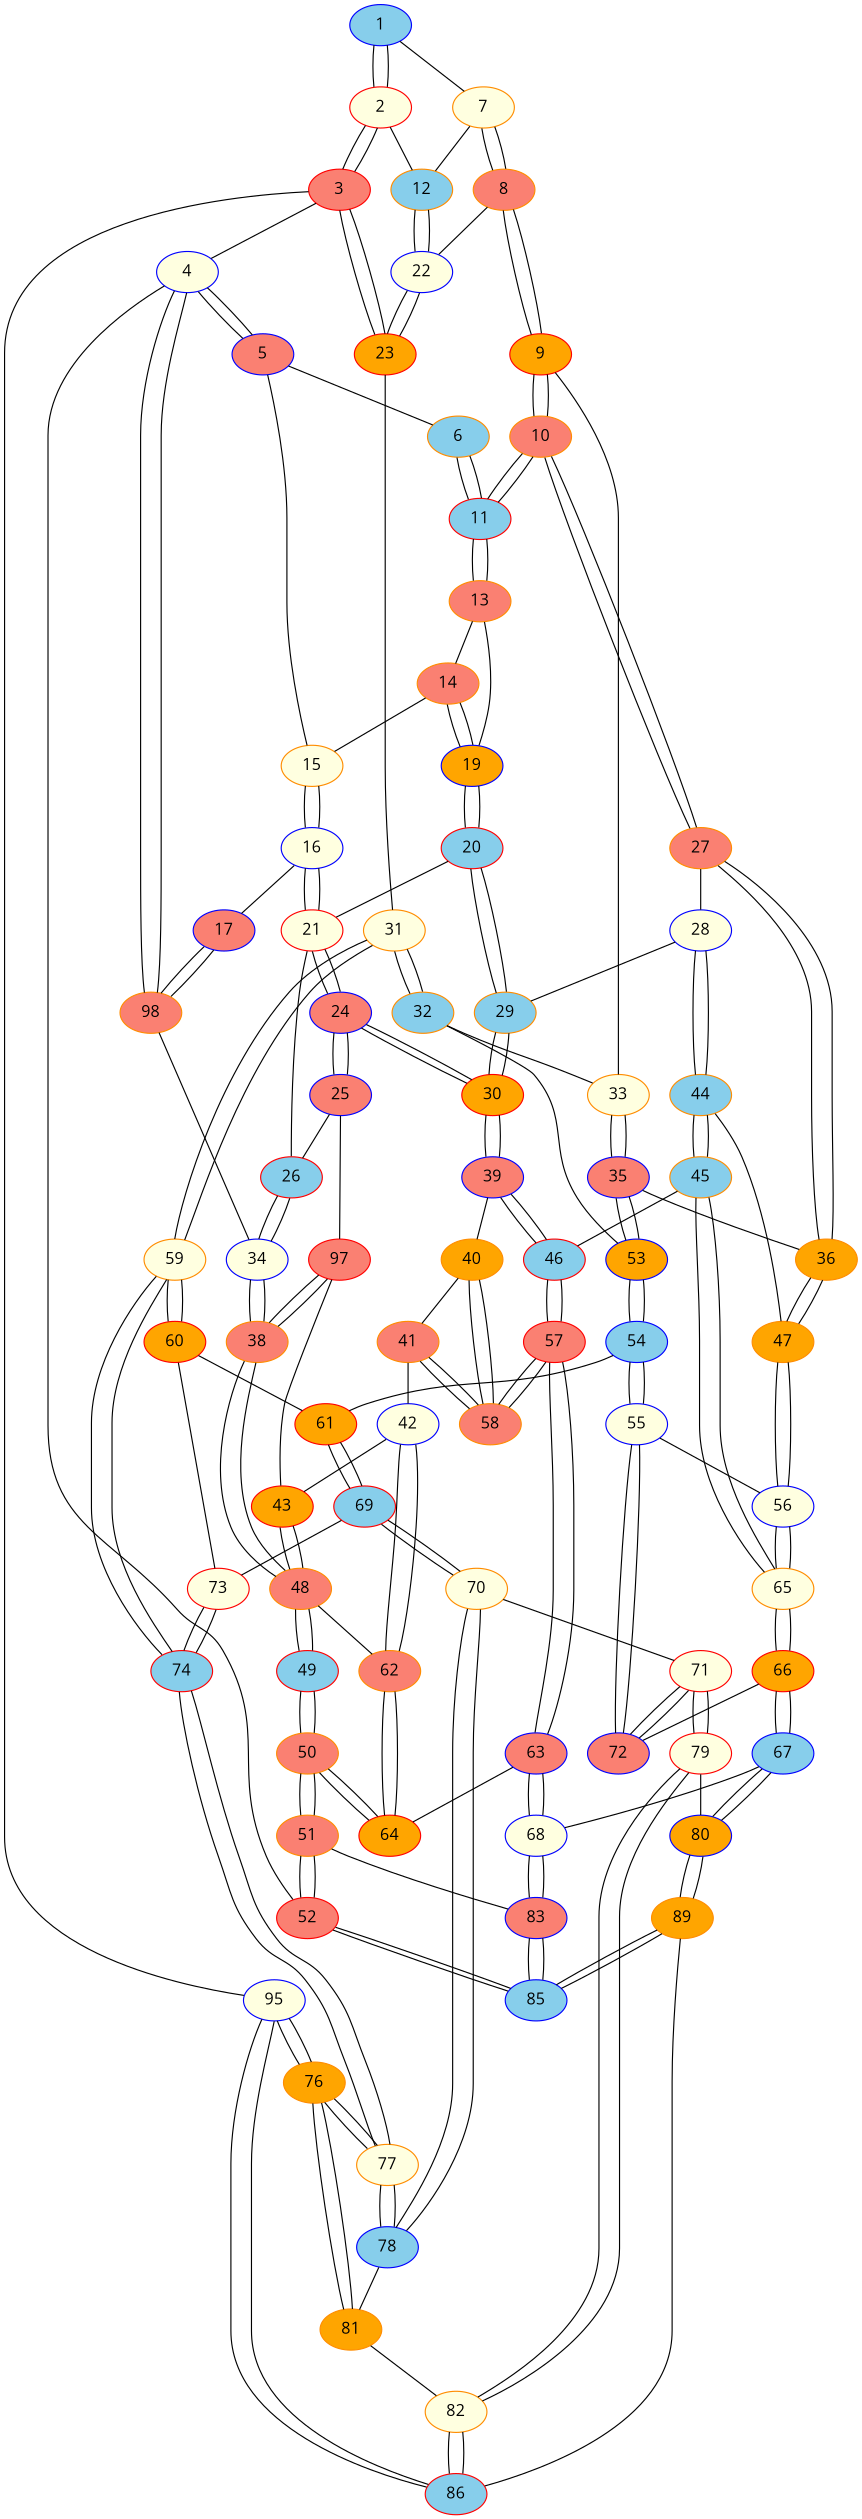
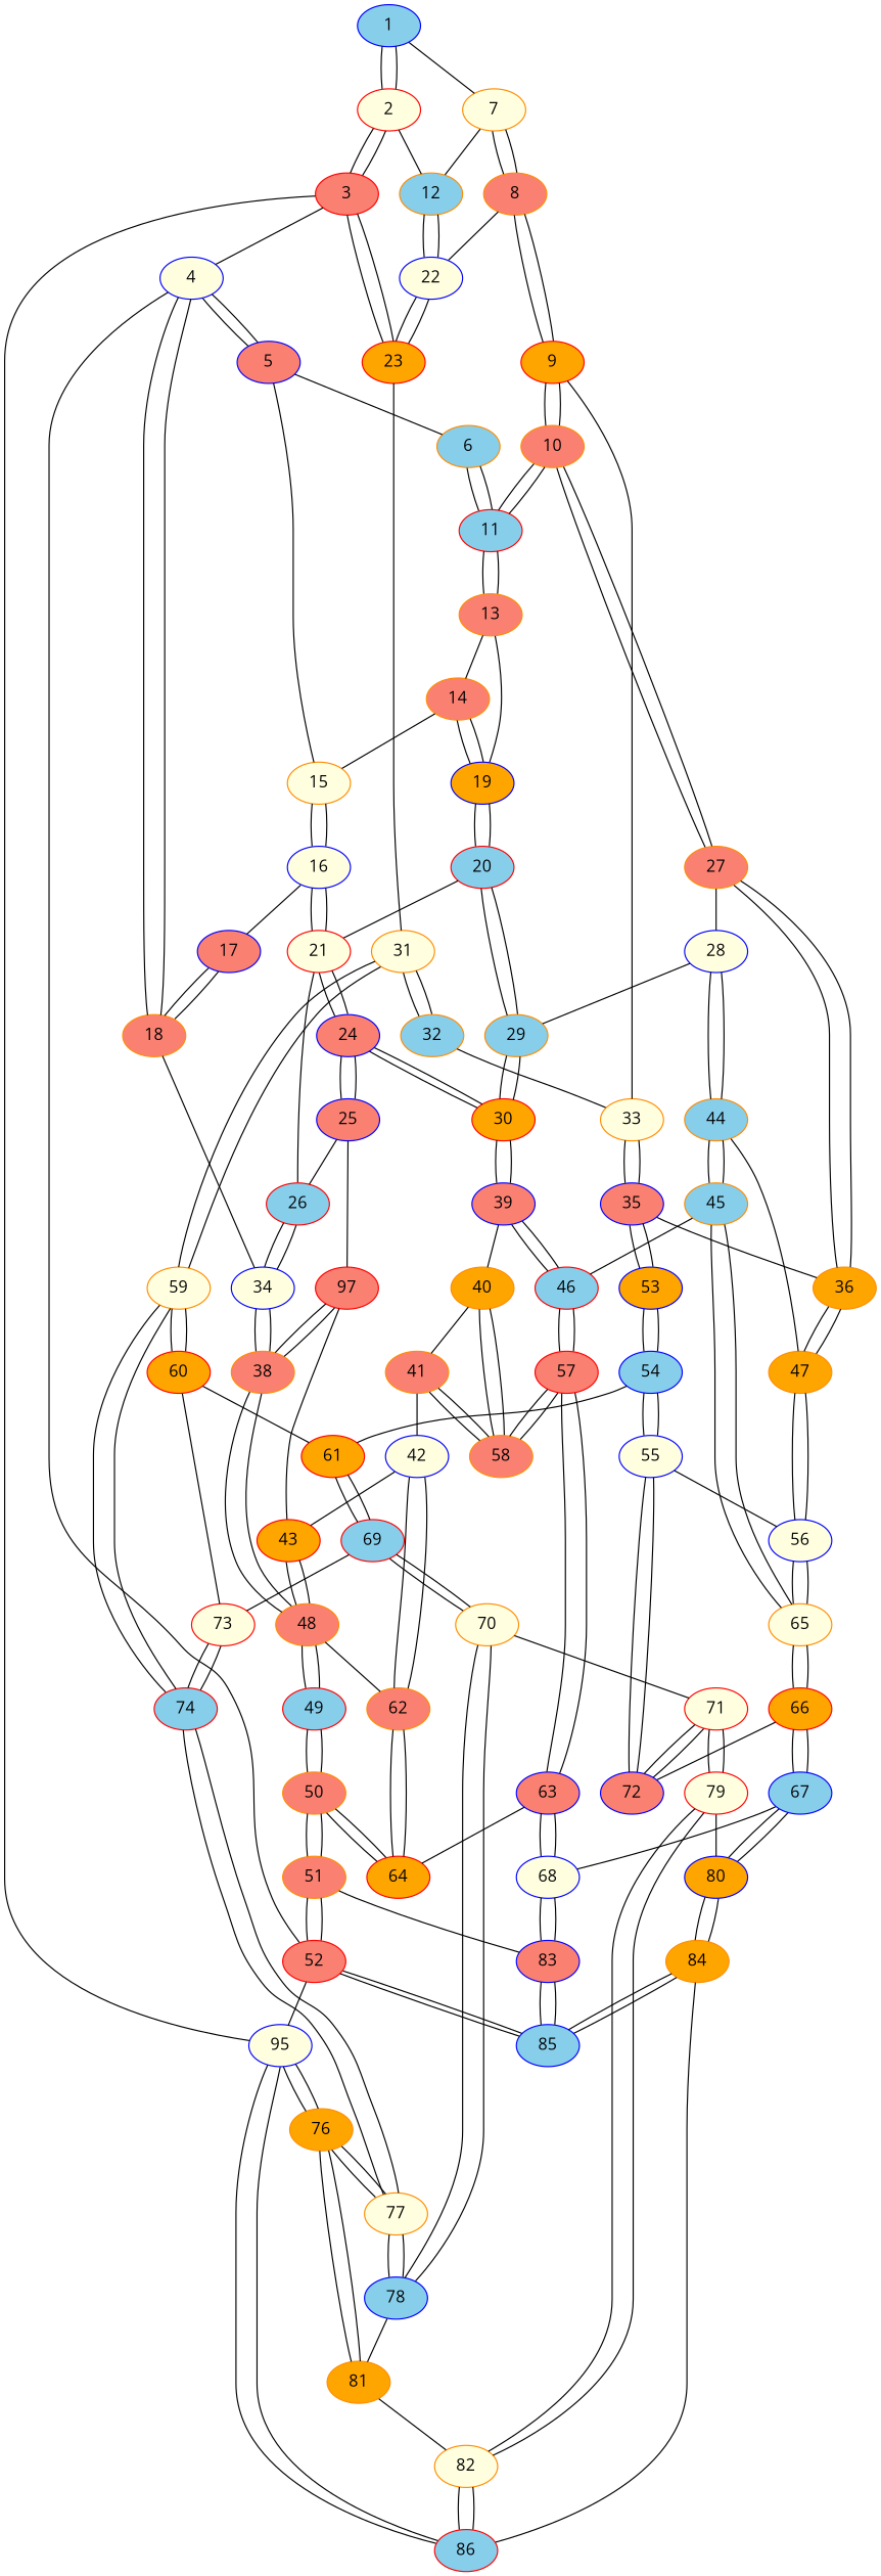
  graph {
    fontname="Open Sans"
    node [color=darkorange fillcolor=salmon fontname="Open Sans" style=filled]
    edge [fontname="Open Sans"]
    1 [color=blue fillcolor=skyblue]
    2 [color=red fillcolor=lightyellow]
    7 [fillcolor=lightyellow]
    3 [color=red]
    12 [fillcolor=skyblue]
    8
    4 [color=blue fillcolor=lightyellow]
    23 [color=red fillcolor=orange]
    n9 [color=blue fillcolor=lightyellow label=95]
    22 [color=blue fillcolor=lightyellow]
    5 [color=blue]
-   18 [label=98]
+   18
    52 [color=red]
    31 [fillcolor=lightyellow]
    76 [fillcolor=orange]
    86 [color=red fillcolor=skyblue]
    6 [fillcolor=skyblue]
    15 [fillcolor=lightyellow]
    34 [color=blue fillcolor=lightyellow]
    85 [color=blue fillcolor=skyblue]
    11 [color=red fillcolor=skyblue]
    16 [color=blue fillcolor=lightyellow]
    13
    9 [color=red fillcolor=orange]
    10
    33 [fillcolor=lightyellow]
    27
    35 [color=blue]
    28 [color=blue fillcolor=lightyellow]
    36 [fillcolor=orange]
    14
    19 [color=blue fillcolor=orange]
    20 [color=red fillcolor=skyblue]
    17 [color=blue]
    21 [color=red fillcolor=lightyellow]
    26 [color=red fillcolor=skyblue]
    24 [color=blue]
    38
    29 [fillcolor=skyblue]
    30 [color=red fillcolor=orange]
    25 [color=blue]
    32 [fillcolor=skyblue]
    59 [fillcolor=lightyellow]
    n44 [color=red label=97]
    39 [color=blue]
    43 [color=red fillcolor=orange]
    44 [fillcolor=skyblue]
    47 [fillcolor=orange]
    45 [fillcolor=skyblue]
    40 [fillcolor=orange]
    46 [color=red fillcolor=skyblue]
    53 [color=blue fillcolor=orange]
    60 [color=red fillcolor=orange]
    74 [color=red fillcolor=skyblue]
    54 [color=blue fillcolor=skyblue]
    48
    56 [color=blue fillcolor=lightyellow]
    62
    49 [color=red fillcolor=skyblue]
    41
    58
    57 [color=red]
    42 [color=blue fillcolor=lightyellow]
    64 [color=red fillcolor=orange]
    65 [fillcolor=lightyellow]
    66 [color=red fillcolor=orange]
    63 [color=blue]
    50
    51
    83 [color=blue]
    55 [color=blue fillcolor=lightyellow]
    61 [color=red fillcolor=orange]
    72 [color=blue]
    69 [color=red fillcolor=skyblue]
    68 [color=blue fillcolor=lightyellow]
    73 [color=red fillcolor=lightyellow]
    77 [fillcolor=lightyellow]
    70 [fillcolor=lightyellow]
    67 [color=blue fillcolor=skyblue]
    80 [color=blue fillcolor=orange]
-   84 [fillcolor=orange label=89]
+   84 [fillcolor=orange]
    71 [color=red fillcolor=lightyellow]
    78 [color=blue fillcolor=skyblue]
    79 [color=red fillcolor=lightyellow]
    81 [fillcolor=orange]
    82 [fillcolor=lightyellow]
    1 -- 2
    1 -- 2
    1 -- 7
    2 -- 3
    2 -- 3
    2 -- 12
    7 -- 12
    7 -- 8
    7 -- 8
    3 -- 4
    3 -- 23
    3 -- 23
    3 -- n9
    12 -- 22
    12 -- 22
    8 -- 22
    8 -- 9
    8 -- 9
    4 -- 5
    4 -- 5
    4 -- 18
    4 -- 18
    4 -- 52
    23 -- 31
    n9 -- 76
    n9 -- 76
    n9 -- 86
    n9 -- 86
    22 -- 23
    22 -- 23
    5 -- 6
    5 -- 15
    18 -- 34
+   52 -- n9
    52 -- 85
    52 -- 85
    31 -- 32
    31 -- 32
    31 -- 59
    31 -- 59
    76 -- 77
    76 -- 77
    76 -- 81
    76 -- 81
    6 -- 11
    6 -- 11
    15 -- 16
    15 -- 16
    34 -- 38
    34 -- 38
    11 -- 13
    11 -- 13
    16 -- 17
    16 -- 21
    16 -- 21
    13 -- 14
    13 -- 19
    9 -- 10
    9 -- 10
    9 -- 33
    10 -- 11
    10 -- 11
    10 -- 27
    10 -- 27
    33 -- 35
    33 -- 35
    27 -- 28
    27 -- 36
    27 -- 36
    35 -- 36
    35 -- 53
    35 -- 53
    28 -- 29
    28 -- 44
    28 -- 44
    36 -- 47
    36 -- 47
    14 -- 15
    14 -- 19
    14 -- 19
    19 -- 20
    19 -- 20
    20 -- 21
    20 -- 29
    20 -- 29
    17 -- 18
    17 -- 18
    21 -- 26
    21 -- 24
    21 -- 24
    26 -- 34
    26 -- 34
    24 -- 30
    24 -- 30
    24 -- 25
    24 -- 25
    38 -- 48
    38 -- 48
    29 -- 30
    29 -- 30
    30 -- 39
    30 -- 39
    25 -- 26
    25 -- n44
    32 -- 33
-   32 -- 53
    59 -- 60
    59 -- 60
    59 -- 74
    59 -- 74
    n44 -- 38
    n44 -- 38
    n44 -- 43
    39 -- 40
    39 -- 46
    39 -- 46
    43 -- 48
    43 -- 48
    44 -- 47
    44 -- 45
    44 -- 45
    47 -- 56
    47 -- 56
    45 -- 46
    45 -- 65
    45 -- 65
    40 -- 41
    40 -- 58
    40 -- 58
    46 -- 57
    46 -- 57
    53 -- 54
    53 -- 54
    60 -- 61
    60 -- 73
    74 -- 77
    74 -- 77
    54 -- 55
    54 -- 55
    54 -- 61
    48 -- 62
    48 -- 49
    48 -- 49
    56 -- 65
    56 -- 65
    62 -- 64
    62 -- 64
    49 -- 50
    49 -- 50
    41 -- 58
    41 -- 58
    41 -- 42
    57 -- 58
    57 -- 58
    57 -- 63
    57 -- 63
    42 -- 43
    42 -- 62
    42 -- 62
    65 -- 66
    65 -- 66
    66 -- 72
    66 -- 67
    66 -- 67
    63 -- 64
    63 -- 68
    63 -- 68
    50 -- 64
    50 -- 64
    50 -- 51
    50 -- 51
    51 -- 52
    51 -- 52
    51 -- 83
    83 -- 85
    83 -- 85
    55 -- 56
    55 -- 72
    55 -- 72
    61 -- 69
    61 -- 69
    69 -- 73
    69 -- 70
    69 -- 70
    68 -- 83
    68 -- 83
    73 -- 74
    73 -- 74
    77 -- 78
    77 -- 78
    70 -- 71
    70 -- 78
    70 -- 78
    67 -- 68
    67 -- 80
    67 -- 80
    80 -- 84
    80 -- 84
    84 -- 86
    84 -- 85
    84 -- 85
    71 -- 72
    71 -- 72
    71 -- 79
    71 -- 79
    78 -- 81
    79 -- 80
    79 -- 82
    79 -- 82
    81 -- 82
    82 -- 86
    82 -- 86
  }
